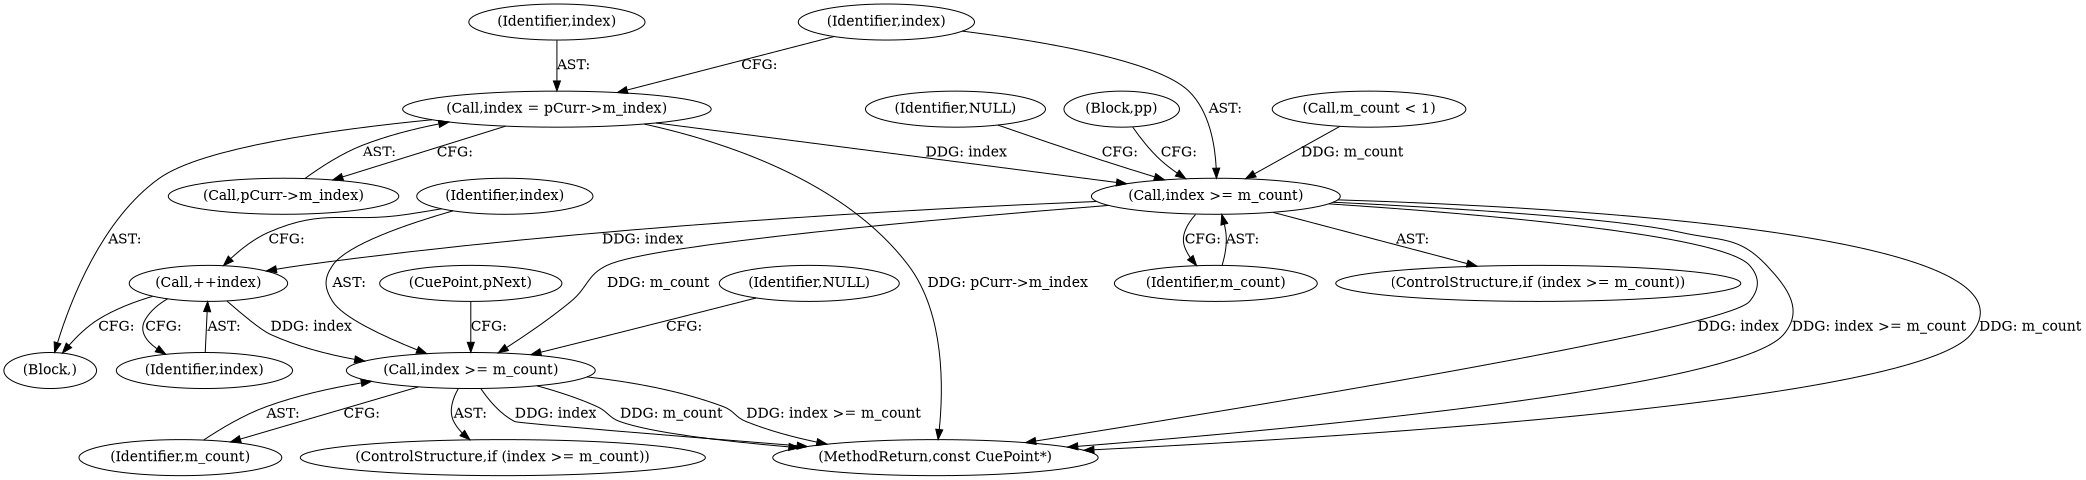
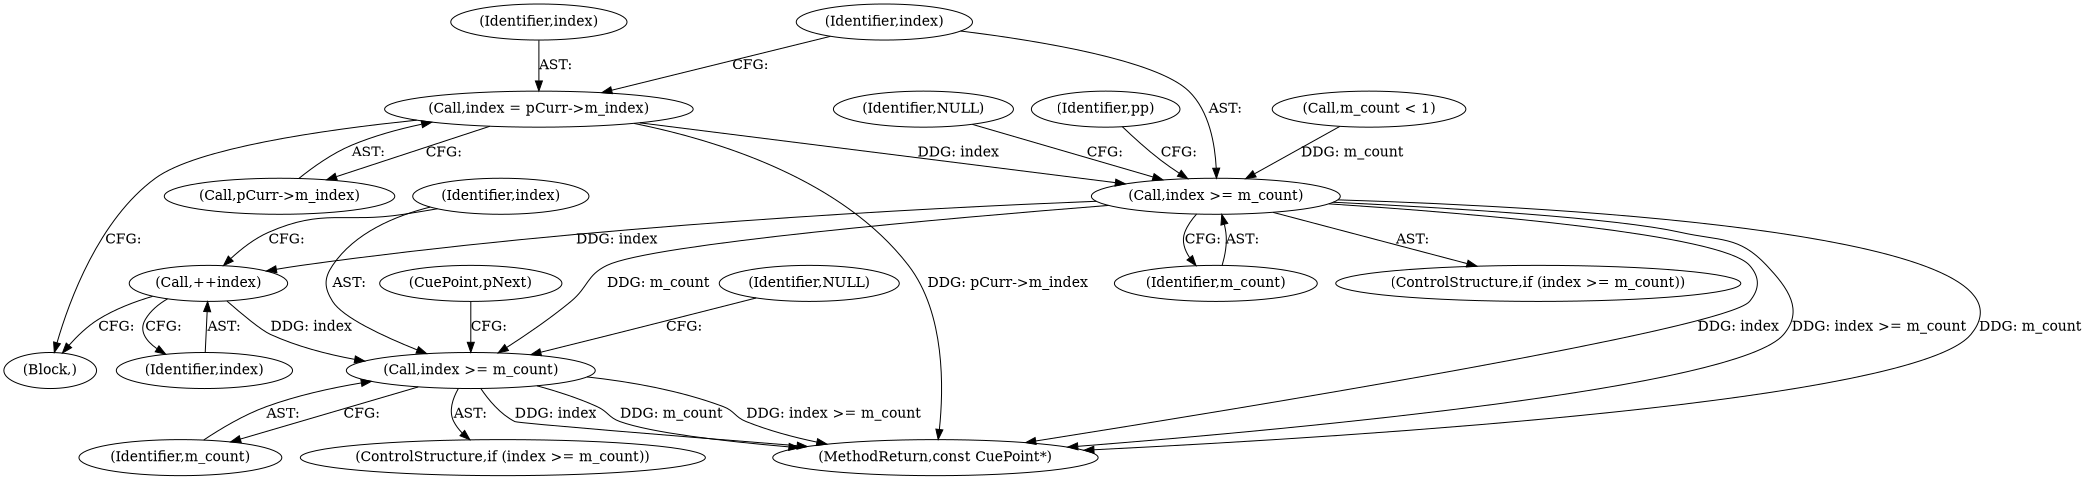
  digraph {
    n1 [label="(Call,index = pCurr->m_index)"]
    n2 [label="(Call,index >= m_count)"]
    n3 [label="(MethodReturn,const CuePoint*)"]
    n4 [label="(Call,pCurr->m_index)"]
    n5 [label="(Block,)"]
    n6 [label="(Call,++index)"]
    n7 [label="(Call,index >= m_count)"]
    n8 [label="(Identifier,m_count)"]
    n9 [label="(ControlStructure,if (index >= m_count))"]
    n10 [label="(Identifier,index)"]
    n11 [label="(Identifier,m_count)"]
    n12 [label="(ControlStructure,if (index >= m_count))"]
    n13 [label="(Call,m_count < 1)"]
    n14 [label="(Identifier,NULL)"]
    n15 [label="(Identifier,index)"]
    n16 [label="(Identifier,index)"]
    n17 [label="(Identifier,NULL)"]
-   n18 [label="(Block,pp)"]
+   n18 [label="(Identifier,pp)"]
    n19 [label="(CuePoint,pNext)"]
    n20 [label="(Identifier,index)"]
    n1 -> n2 [label="DDG: index"]
    n1 -> n3 [label="DDG: pCurr->m_index"]
    n1 -> n4 [label="CFG: "]
-   n1 -> n5 [label="AST: "]
+   n1 -> n5 [label="CFG: "]
    n2 -> n3 [label="DDG: index"]
    n2 -> n3 [label="DDG: index >= m_count"]
    n2 -> n3 [label="DDG: m_count"]
    n2 -> n6 [label="DDG: index"]
    n2 -> n7 [label="DDG: m_count"]
    n2 -> n8 [label="CFG: "]
    n2 -> n9 [label="AST: "]
    n4 -> n1 [label="AST: "]
    n6 -> n5 [label="CFG: "]
    n6 -> n7 [label="DDG: index"]
    n6 -> n10 [label="CFG: "]
    n7 -> n3 [label="DDG: index"]
    n7 -> n3 [label="DDG: m_count"]
    n7 -> n3 [label="DDG: index >= m_count"]
    n7 -> n11 [label="CFG: "]
    n7 -> n12 [label="AST: "]
    n8 -> n2 [label="AST: "]
    n10 -> n6 [label="AST: "]
    n11 -> n7 [label="AST: "]
    n13 -> n2 [label="DDG: m_count"]
    n14 -> n7 [label="CFG: "]
    n15 -> n1 [label="CFG: "]
    n15 -> n2 [label="AST: "]
    n16 -> n1 [label="AST: "]
    n17 -> n2 [label="CFG: "]
    n18 -> n2 [label="CFG: "]
    n19 -> n7 [label="CFG: "]
    n20 -> n6 [label="CFG: "]
    n20 -> n7 [label="AST: "]
  }
